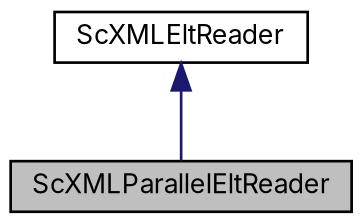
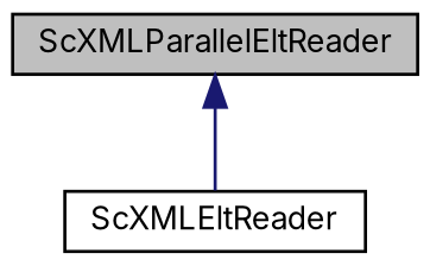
  digraph {
    fontname=Inter
    node [color=black fontname=Inter fontsize=10 shape=record style=filled]
    n1 [fillcolor=grey75 fontcolor=black height=0.2 label=ScXMLParallelEltReader width=0.4]
    n2 [fillcolor=white height=0.2 label=ScXMLEltReader width=0.4]
-   n2 -> n1 [color=midnightblue dir=back fontname=Inter fontsize=10 labelfontname=Helvetica labelfontsize=10 style=solid]
+   n1 -> n2 [color=midnightblue dir=back fontname=Inter fontsize=10 labelfontname=Helvetica labelfontsize=10 style=solid]
  }
